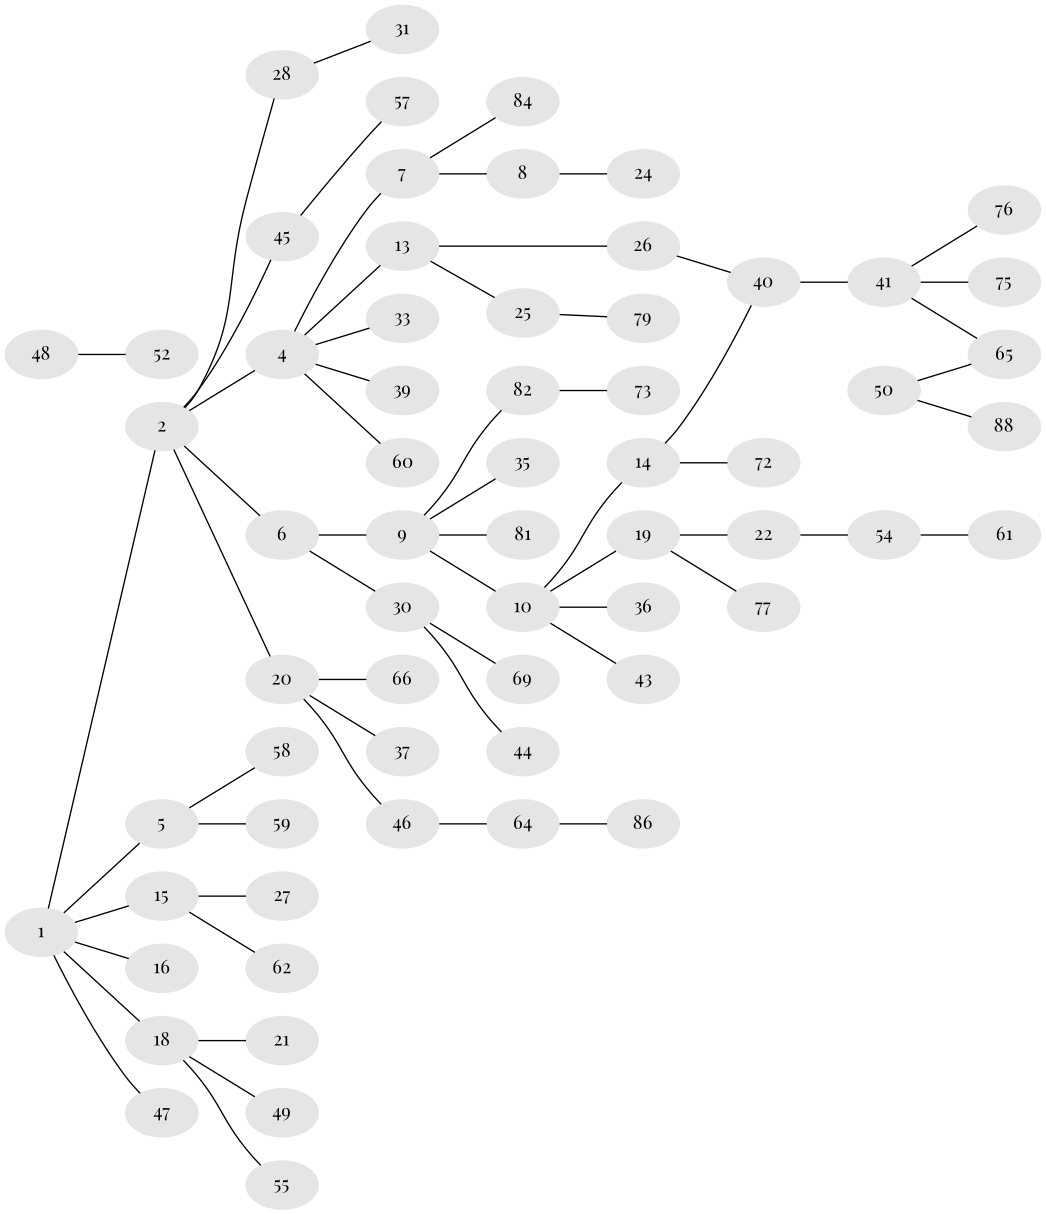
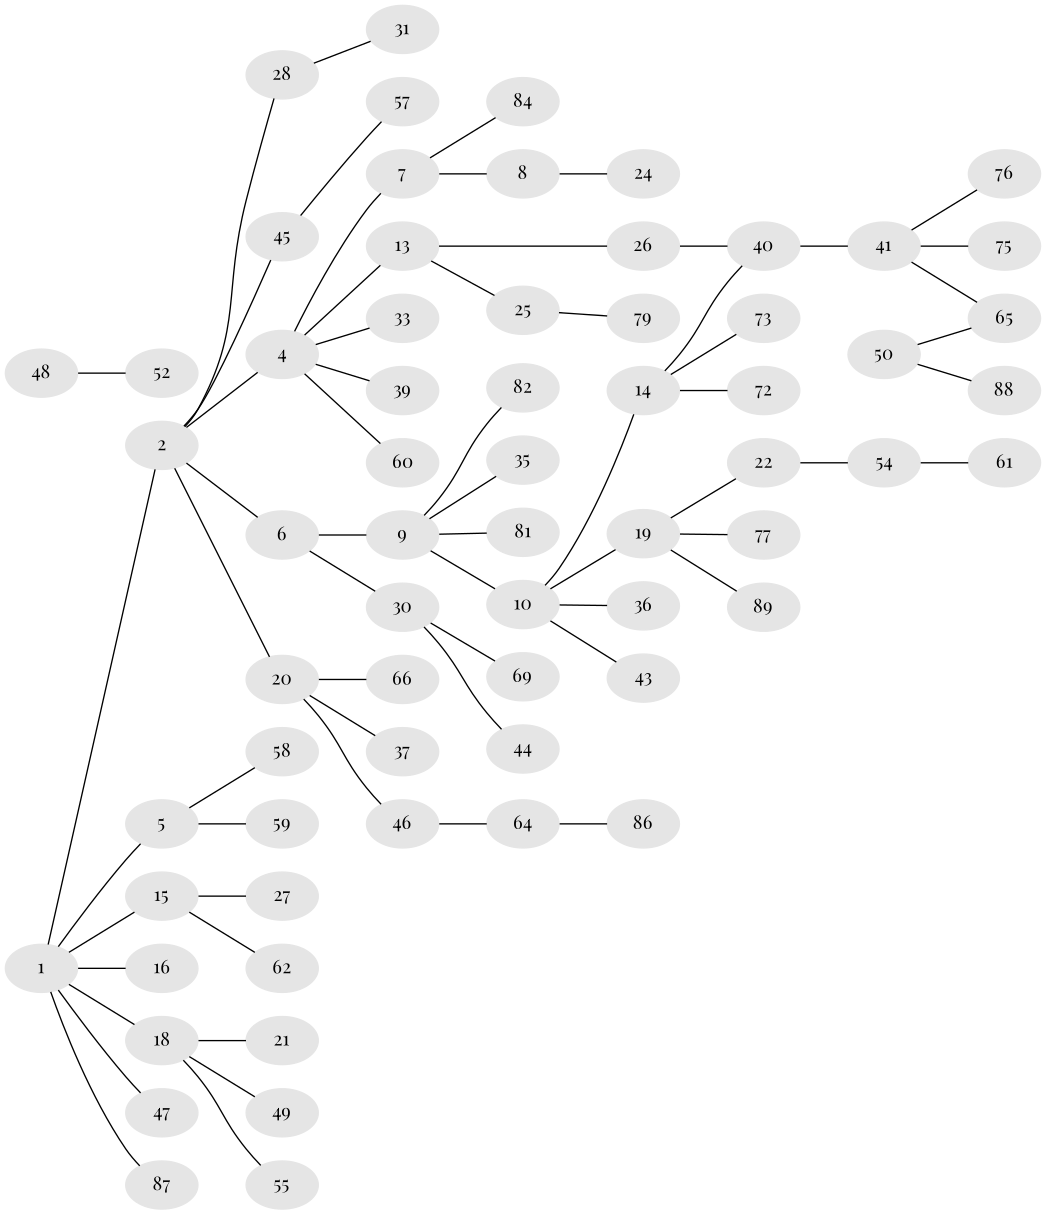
  graph {
    fontname="Playfair Display"
    rankdir=LR
    node [color=gray90 fontname="Playfair Display" style=filled]
    edge [fontname="Playfair Display"]
    1 [super="+38"]
    2 [super="+3"]
    5 [super="+71"]
    15
    16
    18 [super="+23"]
    47
+   87
    4 [super="+12"]
    6
    20 [super="+34"]
    28
    45
    58
    59
    27
    62
    21
    49
    55
    7
    13 [super="+85"]
    33
    39
    60
    9 [super="+11"]
    30 [super="+82"]
    37
    46
    66
    31
    57
    8 [super="+80"]
    84
    25
    26
    10 [super="+42"]
    n38 [label=82]
    35
    81
    44
    69
    24 [super="+53"]
    14 [super="+17"]
    19 [super="+63"]
    36 [super="+70"]
    43
    40
    73
    n50 [label=72]
    22 [super="+29"]
    77
+   89
    79
    41 [super="+56"]
    54 [super="+68"]
    64 [super="+67"]
    61
    48 [super="+51"]
    52
    75
    76 [super="+83"]
    65 [super="+78"]
    50 [super="+72"]
    88
    86
    1 -- 2
    1 -- 5
    1 -- 15
    1 -- 16
    1 -- 18
    1 -- 47
+   1 -- 87
    2 -- 4
    2 -- 6
    2 -- 20
    2 -- 28
    2 -- 45
    5 -- 58
    5 -- 59
    15 -- 27
    15 -- 62
    18 -- 21
    18 -- 49
    18 -- 55
    4 -- 7
    4 -- 13
    4 -- 33
    4 -- 39
    4 -- 60
    6 -- 9
    6 -- 30
    20 -- 37
    20 -- 46
    20 -- 66
    28 -- 31
    45 -- 57
    7 -- 8
    7 -- 84
    13 -- 25
    13 -- 26
    9 -- 10
    9 -- n38
    9 -- 35
    9 -- 81
    30 -- 44
    30 -- 69
    46 -- 64
    8 -- 24
    25 -- 79
    26 -- 40
    10 -- 14
    10 -- 19
    10 -- 36
    10 -- 43
    14 -- 40
-   n38 -- 73
+   14 -- 73
    14 -- n50
    19 -- 22
    19 -- 77
+   19 -- 89
    40 -- 41
    22 -- 54
    41 -- 75
    41 -- 76
    41 -- 65
    54 -- 61
    64 -- 86
    48 -- 52
    50 -- 65
    50 -- 88
  }
